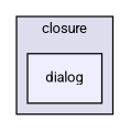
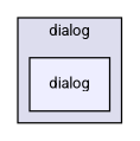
  digraph {
    compound=true
    rankdir=LR
    fontname=Roboto
    n1 [fillcolor="#eeeeff" fontname=Roboto fontsize=10 label=dialog pencolor=black shape=box style=filled]
    subgraph cluster_1 {
      bgcolor="#ddddee"
      fontsize=10
-     label=closure
+     label=dialog
      pencolor=black
      n1
    }
  }
